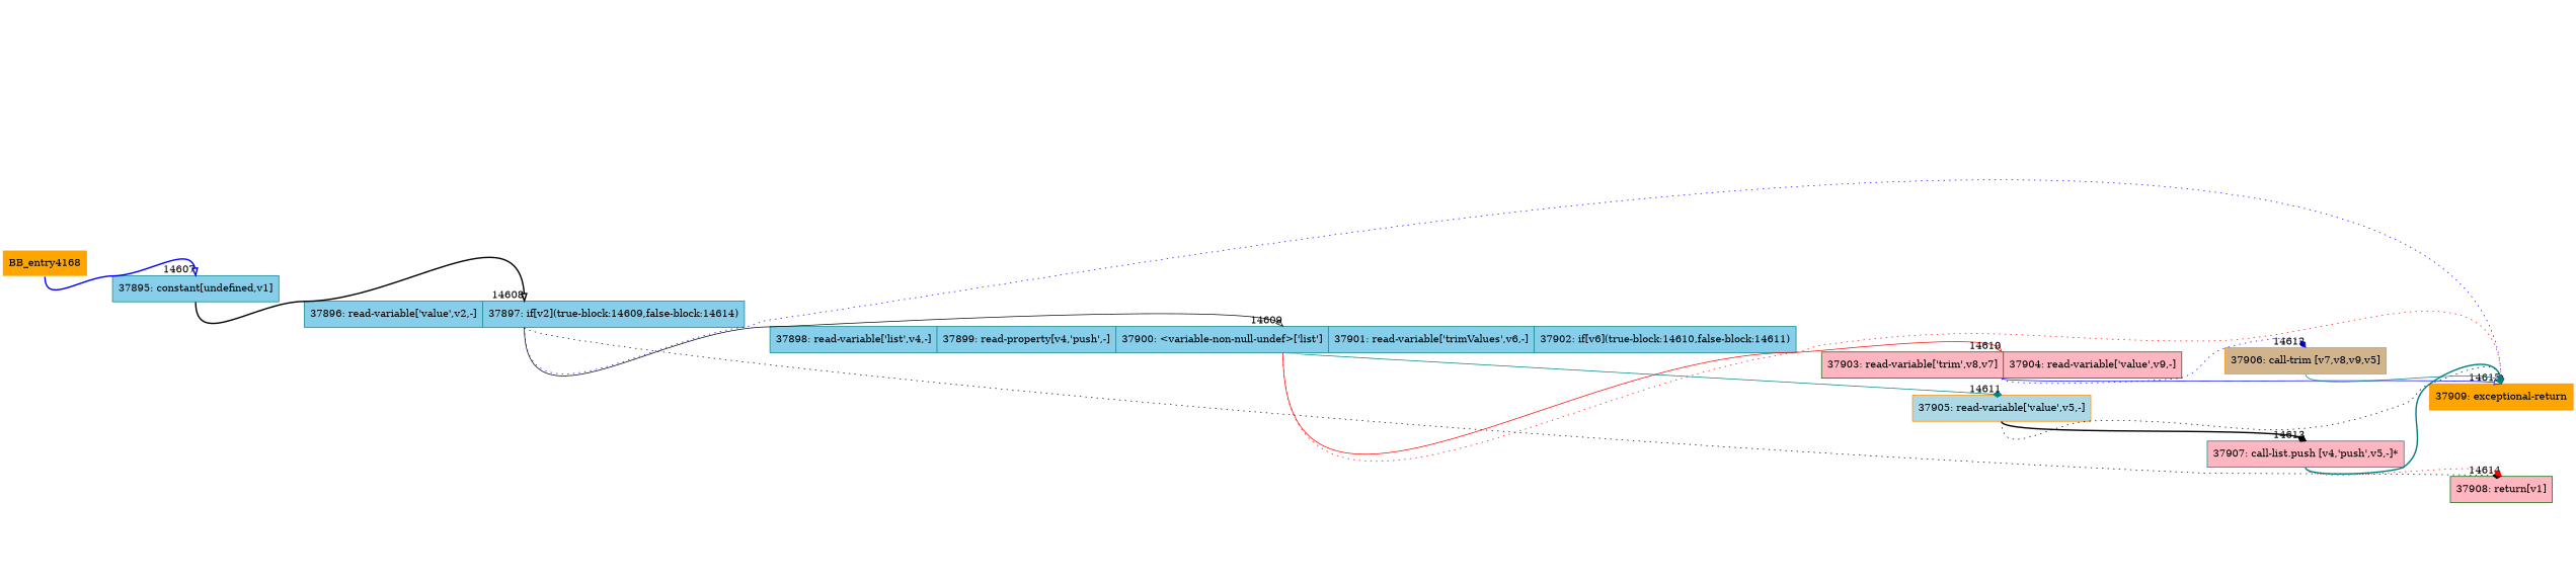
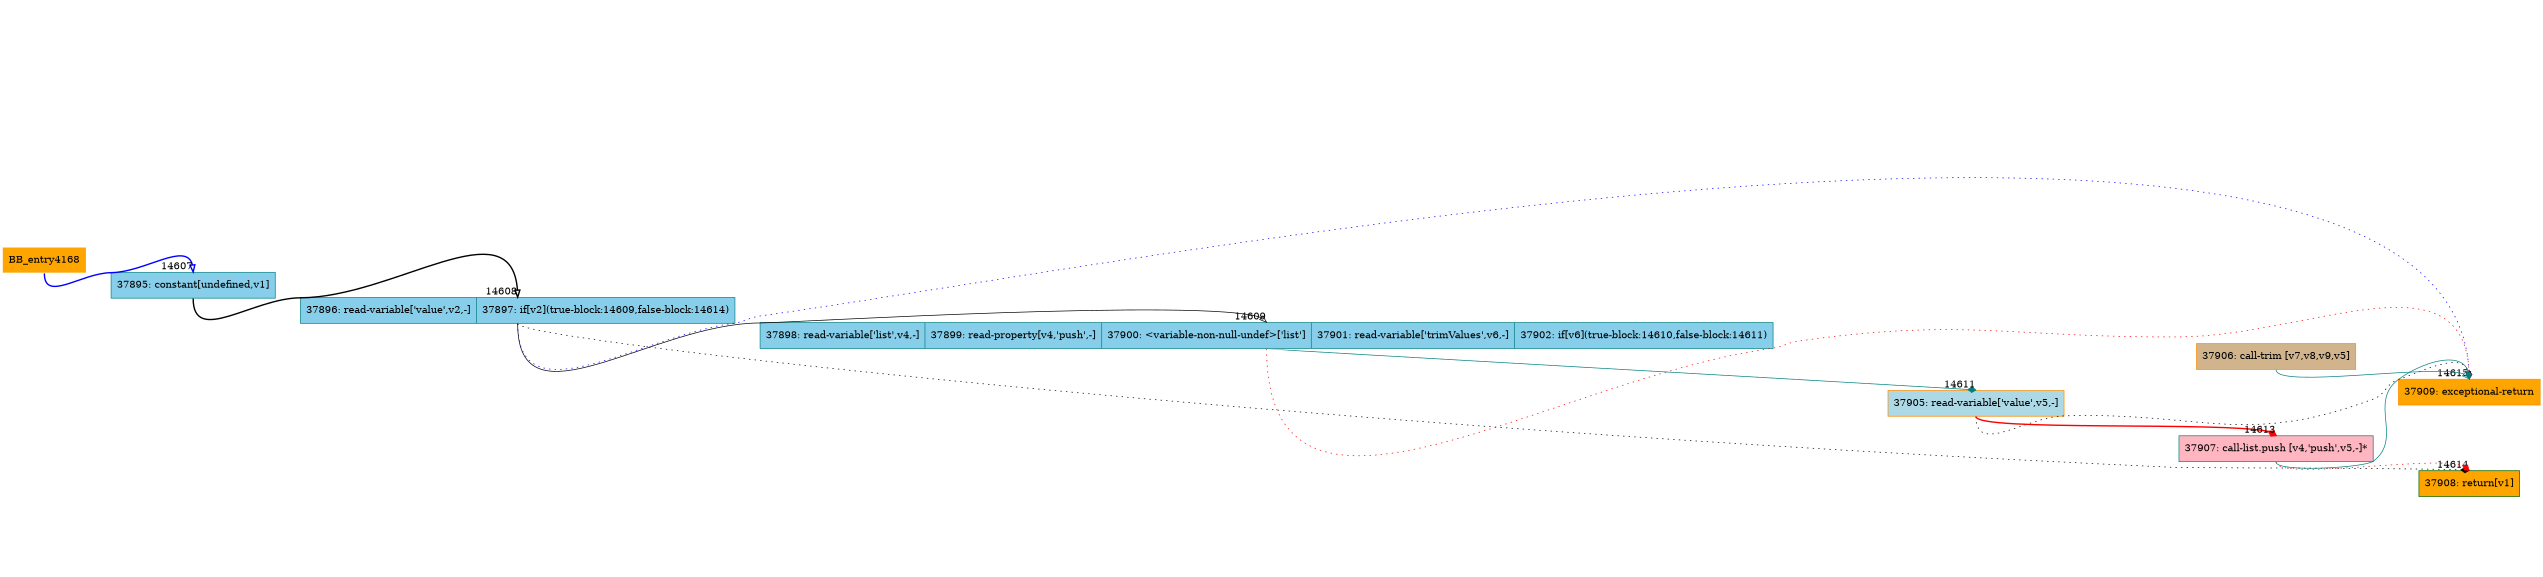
  digraph {
    rankdir=LR
    node [color=teal fillcolor=orange shape=record style=filled]
    edge [arrowhead=diamond color=blue headport=n style=solid tailport=s]
    n1 [color=darkgreen label=BB_entry4168 shape=none]
    n2 [fillcolor=skyblue label="{37895: constant[undefined,v1]}"]
    n3 [fillcolor=skyblue label="{37896: read-variable['value',v2,-]|37897: if[v2](true-block:14609,false-block:14614)}"]
    n4 [fillcolor=skyblue label="{37898: read-variable['list',v4,-]|37899: read-property[v4,'push',-]|37900: \<variable-non-null-undef\>['list']|37901: read-variable['trimValues',v6,-]|37902: if[v6](true-block:14610,false-block:14611)}"]
-   n5 [color=darkgreen fillcolor=lightpink label="{37908: return[v1]}"]
+   n5 [color=darkgreen label="{37908: return[v1]}"]
    n6 [color=darkorange label="{37909: exceptional-return}"]
-   n7 [color=darkgreen fillcolor=lightpink label="{37903: read-variable['trim',v8,v7]|37904: read-variable['value',v9,-]}"]
    n8 [color=darkorange fillcolor=lightblue label="{37905: read-variable['value',v5,-]}"]
    n9 [color=darkorange fillcolor=tan label="{37906: call-trim [v7,v8,v9,v5]}"]
    n10 [fillcolor=lightpink label="{37907: call-list.push [v4,'push',v5,-]*}"]
    n1 -> n2 [arrowhead=onormal headlabel="    14607" style=bold]
    n2 -> n3 [arrowhead=onormal color=black headlabel="      14608" style=bold]
    n3 -> n4 [arrowhead=onormal color=black headlabel="      14609"]
    n3 -> n5 [color=black headlabel="      14614" style=dotted]
    n3 -> n6 [headlabel="      14615" style=dotted]
    n4 -> n6 [color=red style=dotted]
-   n4 -> n7 [arrowhead=onormal color=red headlabel="      14610"]
    n4 -> n8 [color=teal headlabel="      14611"]
-   n7 -> n6 [arrowhead=onormal]
-   n7 -> n9 [headlabel="      14612" style=dotted]
    n8 -> n6 [arrowhead=onormal color=black style=dotted]
-   n8 -> n10 [color=black headlabel="      14613" style=bold]
+   n8 -> n10 [color=red headlabel="      14613" style=bold]
    n9 -> n6 [arrowhead=onormal color=teal]
    n10 -> n5 [color=red style=dotted]
-   n10 -> n6 [color=teal style=bold]
+   n10 -> n6 [color=teal]
  }
